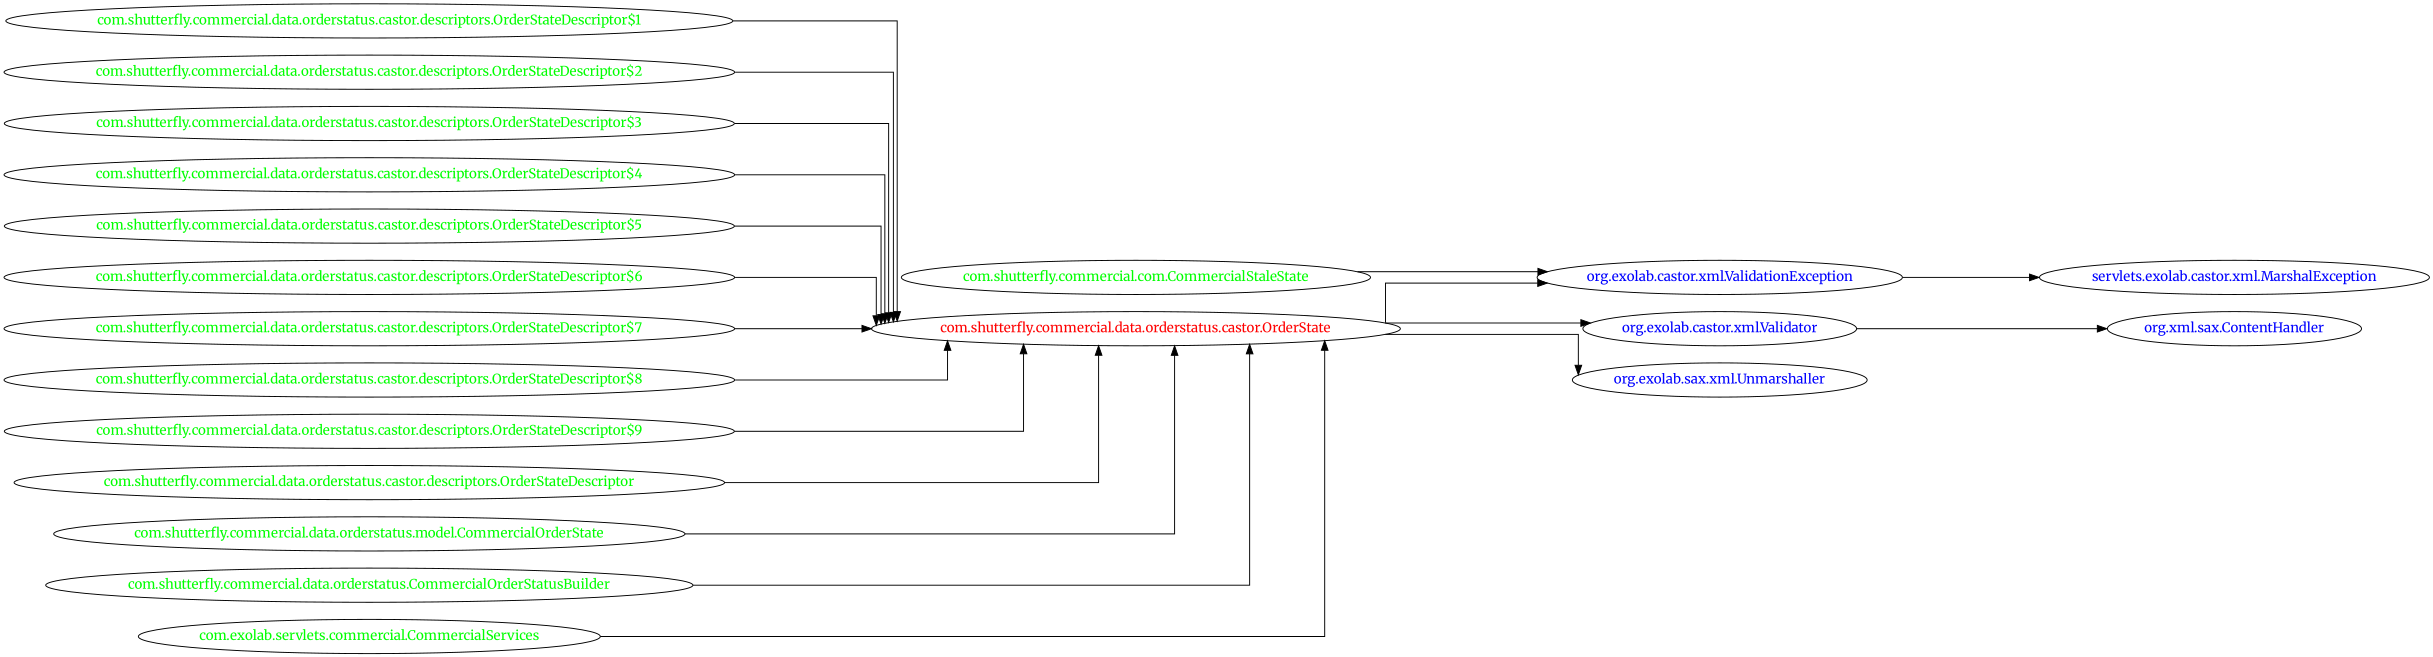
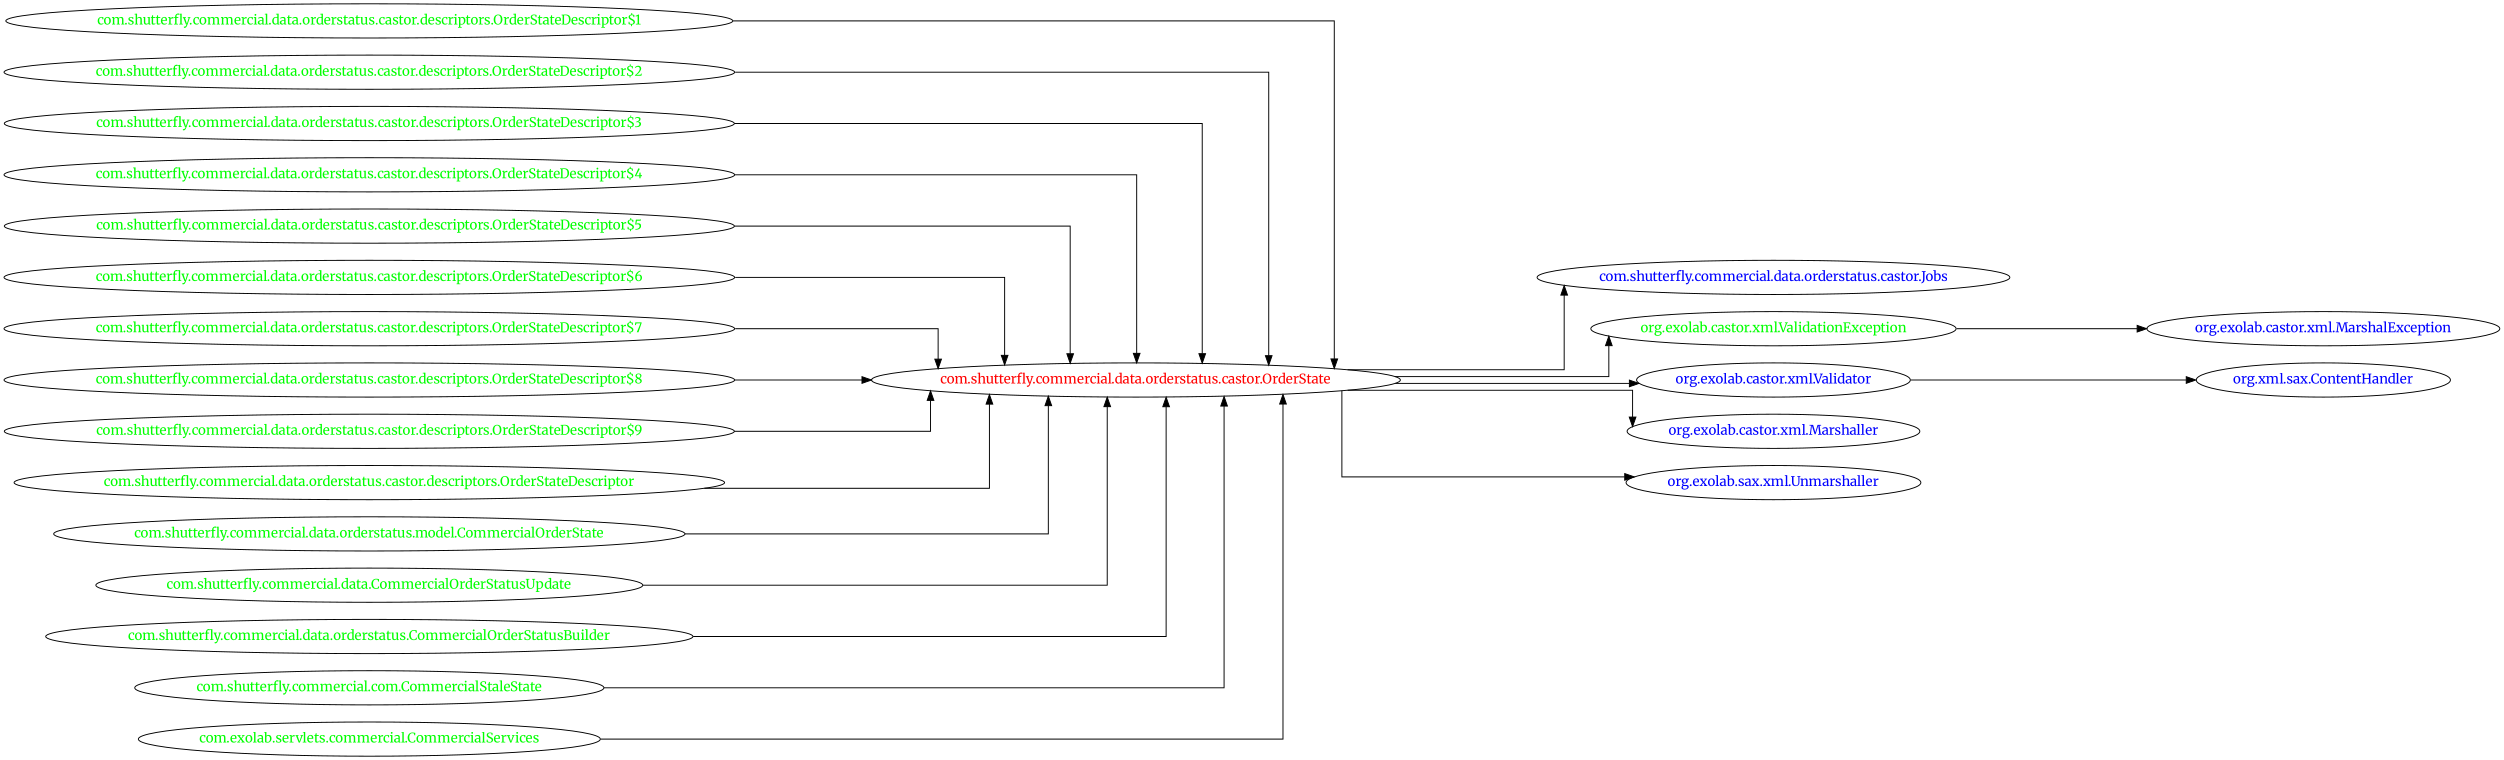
  digraph {
    concentrate=true
    fontname=Merriweather
    rankdir=LR
    ranksep=2.0
    splines=ortho
    node [fontcolor=green fontname=Merriweather]
    edge [fontname=Merriweather]
    "com.shutterfly.commercial.data.orderstatus.castor.OrderState" [fontcolor=red]
-   "org.exolab.castor.xml.ValidationException" [fontcolor=blue]
+   "com.shutterfly.commercial.data.orderstatus.castor.Jobs" [fontcolor=blue]
+   "org.exolab.castor.xml.ValidationException"
    "org.exolab.castor.xml.Validator" [fontcolor=blue]
+   "org.exolab.castor.xml.Marshaller" [fontcolor=blue]
    n6 [fontcolor=blue label="org.exolab.sax.xml.Unmarshaller"]
-   "org.exolab.castor.xml.MarshalException" [fontcolor=blue label="servlets.exolab.castor.xml.MarshalException"]
+   "org.exolab.castor.xml.MarshalException" [fontcolor=blue]
    "org.xml.sax.ContentHandler" [fontcolor=blue]
    "com.shutterfly.commercial.data.orderstatus.castor.descriptors.OrderStateDescriptor$1"
    "com.shutterfly.commercial.data.orderstatus.castor.descriptors.OrderStateDescriptor$2"
    "com.shutterfly.commercial.data.orderstatus.castor.descriptors.OrderStateDescriptor$3"
    "com.shutterfly.commercial.data.orderstatus.castor.descriptors.OrderStateDescriptor$4"
    "com.shutterfly.commercial.data.orderstatus.castor.descriptors.OrderStateDescriptor$5"
    "com.shutterfly.commercial.data.orderstatus.castor.descriptors.OrderStateDescriptor$6"
    "com.shutterfly.commercial.data.orderstatus.castor.descriptors.OrderStateDescriptor$7"
    "com.shutterfly.commercial.data.orderstatus.castor.descriptors.OrderStateDescriptor$8"
    "com.shutterfly.commercial.data.orderstatus.castor.descriptors.OrderStateDescriptor$9"
    "com.shutterfly.commercial.data.orderstatus.castor.descriptors.OrderStateDescriptor"
    "com.shutterfly.commercial.data.orderstatus.model.CommercialOrderState"
+   "com.shutterfly.commercial.data.CommercialOrderStatusUpdate"
    "com.shutterfly.commercial.data.orderstatus.CommercialOrderStatusBuilder"
    n22 [label="com.shutterfly.commercial.com.CommercialStaleState"]
    n23 [label="com.exolab.servlets.commercial.CommercialServices"]
+   "com.shutterfly.commercial.data.orderstatus.castor.OrderState" -> "com.shutterfly.commercial.data.orderstatus.castor.Jobs"
    "com.shutterfly.commercial.data.orderstatus.castor.OrderState" -> "org.exolab.castor.xml.ValidationException"
    "com.shutterfly.commercial.data.orderstatus.castor.OrderState" -> "org.exolab.castor.xml.Validator"
+   "com.shutterfly.commercial.data.orderstatus.castor.OrderState" -> "org.exolab.castor.xml.Marshaller"
    "com.shutterfly.commercial.data.orderstatus.castor.OrderState" -> n6
    "org.exolab.castor.xml.ValidationException" -> "org.exolab.castor.xml.MarshalException"
    "org.exolab.castor.xml.Validator" -> "org.xml.sax.ContentHandler"
    "com.shutterfly.commercial.data.orderstatus.castor.descriptors.OrderStateDescriptor$1" -> "com.shutterfly.commercial.data.orderstatus.castor.OrderState"
    "com.shutterfly.commercial.data.orderstatus.castor.descriptors.OrderStateDescriptor$2" -> "com.shutterfly.commercial.data.orderstatus.castor.OrderState"
    "com.shutterfly.commercial.data.orderstatus.castor.descriptors.OrderStateDescriptor$3" -> "com.shutterfly.commercial.data.orderstatus.castor.OrderState"
    "com.shutterfly.commercial.data.orderstatus.castor.descriptors.OrderStateDescriptor$4" -> "com.shutterfly.commercial.data.orderstatus.castor.OrderState"
    "com.shutterfly.commercial.data.orderstatus.castor.descriptors.OrderStateDescriptor$5" -> "com.shutterfly.commercial.data.orderstatus.castor.OrderState"
    "com.shutterfly.commercial.data.orderstatus.castor.descriptors.OrderStateDescriptor$6" -> "com.shutterfly.commercial.data.orderstatus.castor.OrderState"
    "com.shutterfly.commercial.data.orderstatus.castor.descriptors.OrderStateDescriptor$7" -> "com.shutterfly.commercial.data.orderstatus.castor.OrderState"
    "com.shutterfly.commercial.data.orderstatus.castor.descriptors.OrderStateDescriptor$8" -> "com.shutterfly.commercial.data.orderstatus.castor.OrderState"
    "com.shutterfly.commercial.data.orderstatus.castor.descriptors.OrderStateDescriptor$9" -> "com.shutterfly.commercial.data.orderstatus.castor.OrderState"
    "com.shutterfly.commercial.data.orderstatus.castor.descriptors.OrderStateDescriptor" -> "com.shutterfly.commercial.data.orderstatus.castor.OrderState"
    "com.shutterfly.commercial.data.orderstatus.model.CommercialOrderState" -> "com.shutterfly.commercial.data.orderstatus.castor.OrderState"
+   "com.shutterfly.commercial.data.CommercialOrderStatusUpdate" -> "com.shutterfly.commercial.data.orderstatus.castor.OrderState"
    "com.shutterfly.commercial.data.orderstatus.CommercialOrderStatusBuilder" -> "com.shutterfly.commercial.data.orderstatus.castor.OrderState"
-   n22 -> "org.exolab.castor.xml.ValidationException"
+   n22 -> "com.shutterfly.commercial.data.orderstatus.castor.OrderState"
    n23 -> "com.shutterfly.commercial.data.orderstatus.castor.OrderState"
  }
